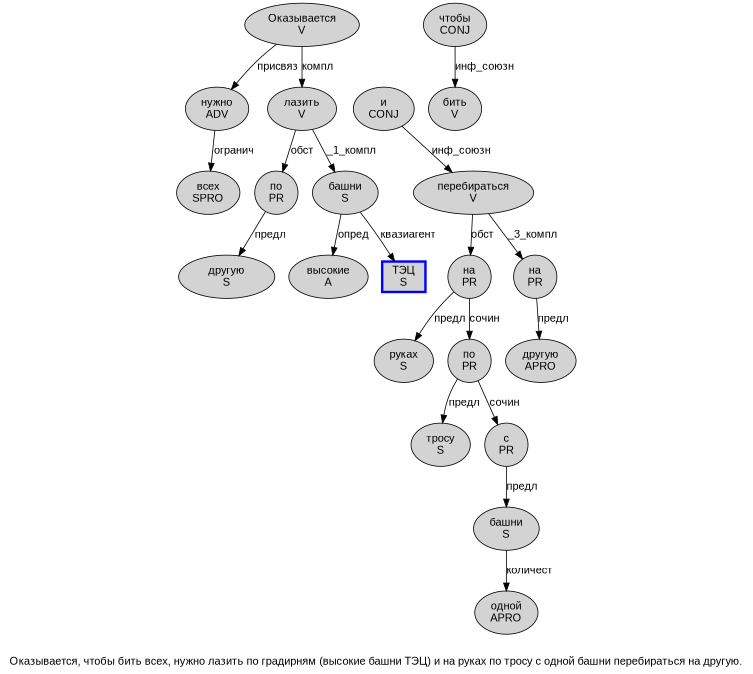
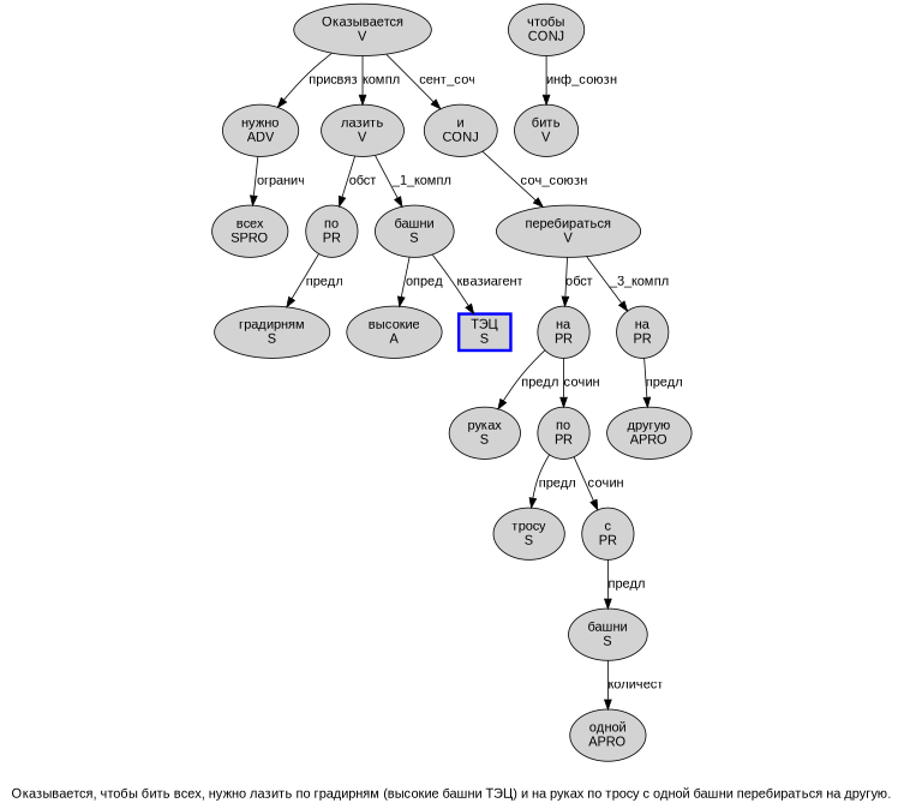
  digraph {
    fontname="Liberation Sans"
    label="Оказывается, чтобы бить всех, нужно лазить по градирням (высокие башни ТЭЦ) и на руках по тросу с одной башни перебираться на другую."
    node [fillcolor=lightgray fontname="Liberation Sans" penwidth=1 shape=ellipse style=filled]
    edge [fontname="Liberation Sans"]
    n1 [label="Оказывается\nV"]
    n2 [label="нужно\nADV"]
    n3 [label="лазить\nV"]
    n4 [label="и\nCONJ"]
    n5 [label="чтобы\nCONJ"]
    n6 [label="бить\nV"]
    n7 [label="всех\nSPRO"]
    n8 [label="по\nPR"]
    n9 [label="башни\nS"]
    n10 [label="перебираться\nV"]
-   n11 [label="другую\nS"]
+   n11 [label="градирням\nS"]
    n12 [label="высокие\nA"]
    n13 [color=blue label="ТЭЦ\nS" penwidth=3 shape=box]
    n14 [label="на\nPR"]
    n15 [label="на\nPR"]
    n16 [label="руках\nS"]
    n17 [label="по\nPR"]
    n18 [label="тросу\nS"]
    n19 [label="с\nPR"]
    n20 [label="башни\nS"]
    n21 [label="одной\nAPRO"]
    n22 [label="другую\nAPRO"]
    n1 -> n2 [label="присвяз"]
    n1 -> n3 [label="компл"]
+   n1 -> n4 [label="сент_соч"]
    n2 -> n7 [label="огранич"]
    n3 -> n8 [label="обст"]
    n3 -> n9 [label="_1_компл"]
-   n4 -> n10 [label="инф_союзн"]
+   n4 -> n10 [label="соч_союзн"]
    n5 -> n6 [label="инф_союзн"]
    n8 -> n11 [label="предл"]
    n9 -> n12 [label="опред"]
    n9 -> n13 [label="квазиагент"]
    n10 -> n14 [label="обст"]
    n10 -> n15 [label="_3_компл"]
    n14 -> n16 [label="предл"]
    n14 -> n17 [label="сочин"]
    n15 -> n22 [label="предл"]
    n17 -> n18 [label="предл"]
    n17 -> n19 [label="сочин"]
    n19 -> n20 [label="предл"]
    n20 -> n21 [label="количест"]
  }
